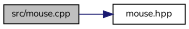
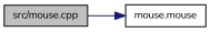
  digraph {
    rankdir=LR
    fontname=Nunito
    node [color=black fontname=Nunito fontsize=10 shape=record style=filled]
    n1 [fillcolor=grey75 fontcolor=black height=0.2 label="src/mouse.cpp" width=0.4]
-   n2 [fillcolor=white height=0.2 label="mouse.hpp" width=0.4]
+   n2 [fillcolor=white height=0.2 label="mouse.mouse" width=0.4]
    n1 -> n2 [color=midnightblue fontname=Nunito fontsize=10 labelfontname=Helvetica labelfontsize=10 style=solid]
  }
